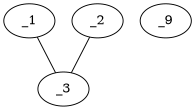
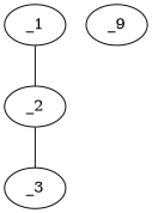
  graph {
    _3 [x=0.650581 y=2.79002]
    _1 [x=2.28592 y=0.640589]
    _2 [x=0.772651 y=0.630167]
    n4 [label=_9 x=0.504716 y=1.83409]
-   _1 -- _3
+   _1 -- _2
    _2 -- _3
  }
